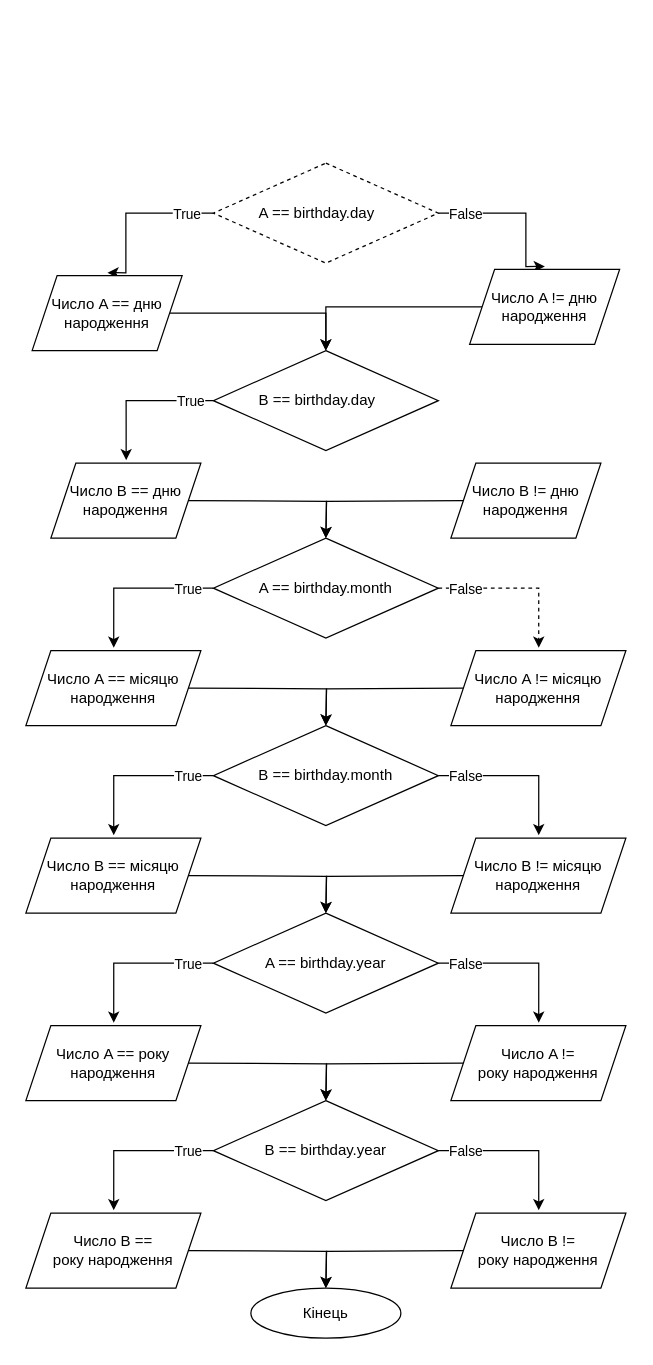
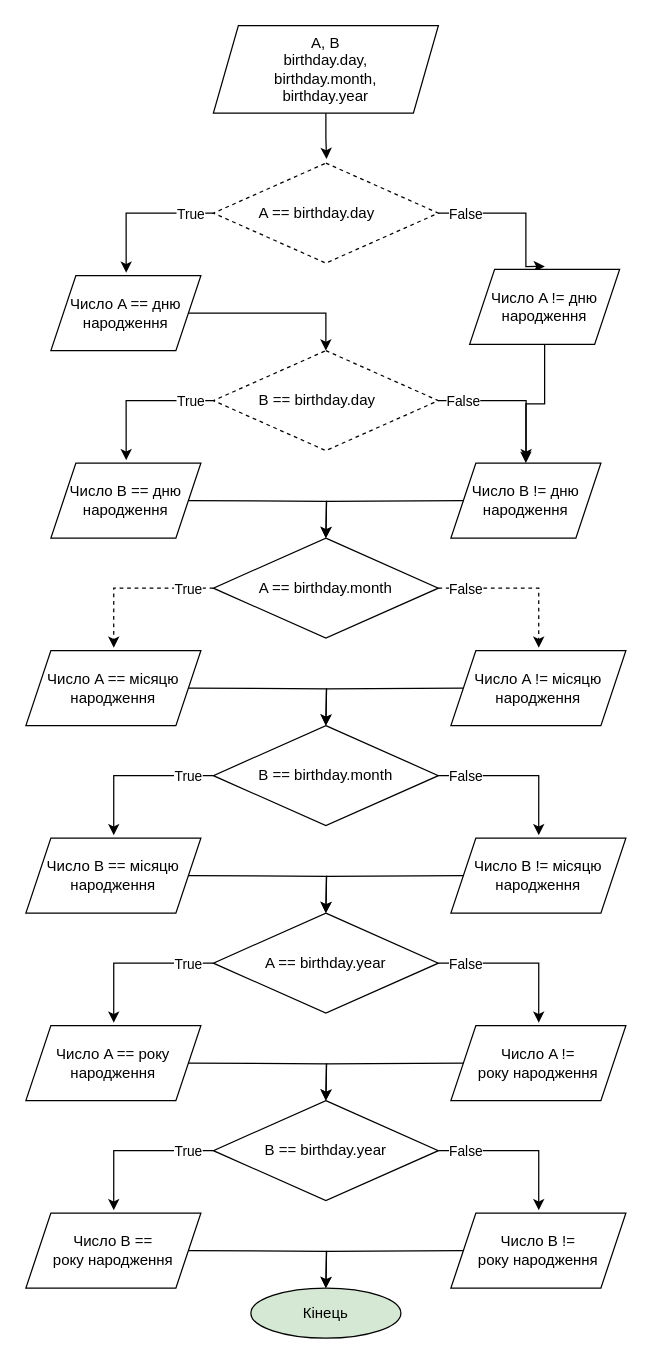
  <mxCell id="0" />
  <mxCell id="1" parent="0" />
+ <mxCell id="2" value="A, B&lt;div&gt;birthday.day,&lt;/div&gt;&lt;div&gt;birthday.month,&lt;/div&gt;&lt;div&gt;birthday.year&lt;/div&gt;" style="shape=parallelogram;perimeter=parallelogramPerimeter;whiteSpace=wrap;html=1;fixedSize=1;" vertex="1" parent="1"><mxGeometry x="170" y="20" width="180" height="70" as="geometry" /></mxCell>
  <mxCell id="3" style="edgeStyle=orthogonalEdgeStyle;rounded=0;orthogonalLoop=1;jettySize=auto;html=1;entryX=0.502;entryY=-0.039;entryDx=0;entryDy=0;entryPerimeter=0;" edge="1" parent="1" source="5" target="8"><mxGeometry relative="1" as="geometry"><mxPoint x="100" y="250" as="targetPoint" /><Array as="points"><mxPoint x="100" y="170" /></Array></mxGeometry></mxCell>
  <mxCell id="4" value="True" style="edgeLabel;html=1;align=center;verticalAlign=middle;resizable=0;points=[];" vertex="1" connectable="0" parent="3"><mxGeometry x="-0.675" relative="1" as="geometry"><mxPoint as="offset" /></mxGeometry></mxCell>
  <mxCell id="5" value="A == birthday.day&lt;span style=&quot;white-space: pre;&quot;&gt;&#09;&lt;/span&gt;" style="rhombus;whiteSpace=wrap;html=1;dashed=1;" vertex="1" parent="1"><mxGeometry x="170" y="130" width="180" height="80" as="geometry" /></mxCell>
+ <mxCell id="6" style="edgeStyle=orthogonalEdgeStyle;rounded=0;orthogonalLoop=1;jettySize=auto;html=1;entryX=0.503;entryY=-0.041;entryDx=0;entryDy=0;entryPerimeter=0;" edge="1" parent="1" source="2" target="5"><mxGeometry relative="1" as="geometry" /></mxCell>
  <mxCell id="7" style="edgeStyle=orthogonalEdgeStyle;rounded=0;orthogonalLoop=1;jettySize=auto;html=1;entryX=0.5;entryY=0;entryDx=0;entryDy=0;" edge="1" parent="1" source="8" target="15"><mxGeometry relative="1" as="geometry"><mxPoint x="260" y="250" as="targetPoint" /></mxGeometry></mxCell>
- <mxCell id="8" value="Число A == дню народження" style="shape=parallelogram;perimeter=parallelogramPerimeter;whiteSpace=wrap;html=1;fixedSize=1;" vertex="1" parent="1"><mxGeometry x="25" y="220" width="120" height="60" as="geometry" /></mxCell>
+ <mxCell id="8" value="Число A == дню народження" style="shape=parallelogram;perimeter=parallelogramPerimeter;whiteSpace=wrap;html=1;fixedSize=1;" vertex="1" parent="1"><mxGeometry x="40" y="220" width="120" height="60" as="geometry" /></mxCell>
  <mxCell id="9" style="edgeStyle=orthogonalEdgeStyle;rounded=0;orthogonalLoop=1;jettySize=auto;html=1;entryX=0.502;entryY=-0.039;entryDx=0;entryDy=0;entryPerimeter=0;exitX=1;exitY=0.5;exitDx=0;exitDy=0;" edge="1" parent="1" target="12" source="5"><mxGeometry relative="1" as="geometry"><mxPoint x="450" y="290" as="targetPoint" /><mxPoint x="520" y="210" as="sourcePoint" /><Array as="points"><mxPoint x="420" y="170" /></Array></mxGeometry></mxCell>
  <mxCell id="10" value="False" style="edgeLabel;html=1;align=center;verticalAlign=middle;resizable=0;points=[];" vertex="1" connectable="0" parent="9"><mxGeometry x="-0.675" relative="1" as="geometry"><mxPoint as="offset" /></mxGeometry></mxCell>
- <mxCell id="11" style="edgeStyle=orthogonalEdgeStyle;rounded=0;orthogonalLoop=1;jettySize=auto;html=1;entryX=0.5;entryY=0;entryDx=0;entryDy=0;" edge="1" parent="1" source="12" target="15"><mxGeometry relative="1" as="geometry" /></mxCell>
+ <mxCell id="11" style="edgeStyle=orthogonalEdgeStyle;rounded=0;orthogonalLoop=1;jettySize=auto;html=1;" edge="1" parent="1" source="12" target="19"><mxGeometry relative="1" as="geometry" /></mxCell>
  <mxCell id="12" value="Число A != дню народження" style="shape=parallelogram;perimeter=parallelogramPerimeter;whiteSpace=wrap;html=1;fixedSize=1;" vertex="1" parent="1"><mxGeometry x="375" y="215" width="120" height="60" as="geometry" /></mxCell>
  <mxCell id="13" style="edgeStyle=orthogonalEdgeStyle;rounded=0;orthogonalLoop=1;jettySize=auto;html=1;entryX=0.502;entryY=-0.039;entryDx=0;entryDy=0;entryPerimeter=0;" edge="1" parent="1" source="15" target="16"><mxGeometry relative="1" as="geometry"><mxPoint x="100" y="400" as="targetPoint" /><Array as="points"><mxPoint x="100" y="320" /></Array></mxGeometry></mxCell>
  <mxCell id="14" value="True" style="edgeLabel;html=1;align=center;verticalAlign=middle;resizable=0;points=[];" vertex="1" connectable="0" parent="13"><mxGeometry x="-0.675" relative="1" as="geometry"><mxPoint as="offset" /></mxGeometry></mxCell>
- <mxCell id="15" value="B == birthday.day&lt;span style=&quot;white-space: pre;&quot;&gt;&#09;&lt;/span&gt;" style="rhombus;whiteSpace=wrap;html=1;" vertex="1" parent="1"><mxGeometry x="170" y="280" width="180" height="80" as="geometry" /></mxCell>
+ <mxCell id="15" value="B == birthday.day&lt;span style=&quot;white-space: pre;&quot;&gt;&#09;&lt;/span&gt;" style="rhombus;whiteSpace=wrap;html=1;dashed=1;" vertex="1" parent="1"><mxGeometry x="170" y="280" width="180" height="80" as="geometry" /></mxCell>
  <mxCell id="16" value="Число B == дню народження" style="shape=parallelogram;perimeter=parallelogramPerimeter;whiteSpace=wrap;html=1;fixedSize=1;" vertex="1" parent="1"><mxGeometry x="40" y="370" width="120" height="60" as="geometry" /></mxCell>
+ <mxCell id="17" style="edgeStyle=orthogonalEdgeStyle;rounded=0;orthogonalLoop=1;jettySize=auto;html=1;entryX=0.502;entryY=-0.039;entryDx=0;entryDy=0;entryPerimeter=0;exitX=1;exitY=0.5;exitDx=0;exitDy=0;" edge="1" parent="1" source="15" target="19"><mxGeometry relative="1" as="geometry"><mxPoint x="450" y="440" as="targetPoint" /><mxPoint x="520" y="360" as="sourcePoint" /><Array as="points"><mxPoint x="420" y="320" /></Array></mxGeometry></mxCell>
+ <mxCell id="18" value="False" style="edgeLabel;html=1;align=center;verticalAlign=middle;resizable=0;points=[];" vertex="1" connectable="0" parent="17"><mxGeometry x="-0.675" relative="1" as="geometry"><mxPoint as="offset" /></mxGeometry></mxCell>
  <mxCell id="19" value="Число B != дню народження" style="shape=parallelogram;perimeter=parallelogramPerimeter;whiteSpace=wrap;html=1;fixedSize=1;" vertex="1" parent="1"><mxGeometry x="360" y="370" width="120" height="60" as="geometry" /></mxCell>
- <mxCell id="20" style="edgeStyle=orthogonalEdgeStyle;rounded=0;orthogonalLoop=1;jettySize=auto;html=1;entryX=0.502;entryY=-0.039;entryDx=0;entryDy=0;entryPerimeter=0;" edge="1" parent="1" source="22" target="23"><mxGeometry relative="1" as="geometry"><mxPoint x="100" y="550" as="targetPoint" /><Array as="points"><mxPoint x="90" y="470" /></Array></mxGeometry></mxCell>
+ <mxCell id="20" style="edgeStyle=orthogonalEdgeStyle;rounded=0;orthogonalLoop=1;jettySize=auto;html=1;entryX=0.502;entryY=-0.039;entryDx=0;entryDy=0;entryPerimeter=0;dashed=1;" edge="1" parent="1" source="22" target="23"><mxGeometry relative="1" as="geometry"><mxPoint x="100" y="550" as="targetPoint" /><Array as="points"><mxPoint x="90" y="470" /></Array></mxGeometry></mxCell>
  <mxCell id="21" value="True" style="edgeLabel;html=1;align=center;verticalAlign=middle;resizable=0;points=[];" vertex="1" connectable="0" parent="20"><mxGeometry x="-0.675" relative="1" as="geometry"><mxPoint as="offset" /></mxGeometry></mxCell>
  <mxCell id="22" value="A == birthday.month" style="rhombus;whiteSpace=wrap;html=1;" vertex="1" parent="1"><mxGeometry x="170" y="430" width="180" height="80" as="geometry" /></mxCell>
  <mxCell id="23" value="Число A == місяцю народження" style="shape=parallelogram;perimeter=parallelogramPerimeter;whiteSpace=wrap;html=1;fixedSize=1;" vertex="1" parent="1"><mxGeometry x="20" y="520" width="140" height="60" as="geometry" /></mxCell>
  <mxCell id="24" style="edgeStyle=orthogonalEdgeStyle;rounded=0;orthogonalLoop=1;jettySize=auto;html=1;entryX=0.502;entryY=-0.039;entryDx=0;entryDy=0;entryPerimeter=0;exitX=1;exitY=0.5;exitDx=0;exitDy=0;dashed=1;" edge="1" parent="1" source="22" target="26"><mxGeometry relative="1" as="geometry"><mxPoint x="450" y="590" as="targetPoint" /><mxPoint x="520" y="510" as="sourcePoint" /><Array as="points"><mxPoint x="430" y="470" /></Array></mxGeometry></mxCell>
  <mxCell id="25" value="False" style="edgeLabel;html=1;align=center;verticalAlign=middle;resizable=0;points=[];" vertex="1" connectable="0" parent="24"><mxGeometry x="-0.675" relative="1" as="geometry"><mxPoint as="offset" /></mxGeometry></mxCell>
  <mxCell id="26" value="Число A != місяцю народження" style="shape=parallelogram;perimeter=parallelogramPerimeter;whiteSpace=wrap;html=1;fixedSize=1;" vertex="1" parent="1"><mxGeometry x="360" y="520" width="140" height="60" as="geometry" /></mxCell>
  <mxCell id="27" style="edgeStyle=orthogonalEdgeStyle;rounded=0;orthogonalLoop=1;jettySize=auto;html=1;entryX=0.502;entryY=-0.039;entryDx=0;entryDy=0;entryPerimeter=0;" edge="1" parent="1" source="29" target="30"><mxGeometry relative="1" as="geometry"><mxPoint x="100" y="700" as="targetPoint" /><Array as="points"><mxPoint x="90" y="620" /></Array></mxGeometry></mxCell>
  <mxCell id="28" value="True" style="edgeLabel;html=1;align=center;verticalAlign=middle;resizable=0;points=[];" vertex="1" connectable="0" parent="27"><mxGeometry x="-0.675" relative="1" as="geometry"><mxPoint as="offset" /></mxGeometry></mxCell>
  <mxCell id="29" value="B == birthday.month" style="rhombus;whiteSpace=wrap;html=1;" vertex="1" parent="1"><mxGeometry x="170" y="580" width="180" height="80" as="geometry" /></mxCell>
  <mxCell id="30" value="Число B == місяцю народження" style="shape=parallelogram;perimeter=parallelogramPerimeter;whiteSpace=wrap;html=1;fixedSize=1;" vertex="1" parent="1"><mxGeometry x="20" y="670" width="140" height="60" as="geometry" /></mxCell>
  <mxCell id="31" style="edgeStyle=orthogonalEdgeStyle;rounded=0;orthogonalLoop=1;jettySize=auto;html=1;entryX=0.502;entryY=-0.039;entryDx=0;entryDy=0;entryPerimeter=0;exitX=1;exitY=0.5;exitDx=0;exitDy=0;" edge="1" parent="1" source="29" target="33"><mxGeometry relative="1" as="geometry"><mxPoint x="450" y="740" as="targetPoint" /><mxPoint x="520" y="660" as="sourcePoint" /><Array as="points"><mxPoint x="430" y="620" /></Array></mxGeometry></mxCell>
  <mxCell id="32" value="False" style="edgeLabel;html=1;align=center;verticalAlign=middle;resizable=0;points=[];" vertex="1" connectable="0" parent="31"><mxGeometry x="-0.675" relative="1" as="geometry"><mxPoint as="offset" /></mxGeometry></mxCell>
  <mxCell id="33" value="Число B != місяцю народження" style="shape=parallelogram;perimeter=parallelogramPerimeter;whiteSpace=wrap;html=1;fixedSize=1;" vertex="1" parent="1"><mxGeometry x="360" y="670" width="140" height="60" as="geometry" /></mxCell>
  <mxCell id="34" style="edgeStyle=orthogonalEdgeStyle;rounded=0;orthogonalLoop=1;jettySize=auto;html=1;entryX=0.502;entryY=-0.039;entryDx=0;entryDy=0;entryPerimeter=0;" edge="1" parent="1" source="36" target="37"><mxGeometry relative="1" as="geometry"><mxPoint x="100" y="850" as="targetPoint" /><Array as="points"><mxPoint x="90" y="770" /></Array></mxGeometry></mxCell>
  <mxCell id="35" value="True" style="edgeLabel;html=1;align=center;verticalAlign=middle;resizable=0;points=[];" vertex="1" connectable="0" parent="34"><mxGeometry x="-0.675" relative="1" as="geometry"><mxPoint as="offset" /></mxGeometry></mxCell>
  <mxCell id="36" value="A == birthday.year" style="rhombus;whiteSpace=wrap;html=1;" vertex="1" parent="1"><mxGeometry x="170" y="730" width="180" height="80" as="geometry" /></mxCell>
  <mxCell id="37" value="Число A == року народження" style="shape=parallelogram;perimeter=parallelogramPerimeter;whiteSpace=wrap;html=1;fixedSize=1;" vertex="1" parent="1"><mxGeometry x="20" y="820" width="140" height="60" as="geometry" /></mxCell>
  <mxCell id="38" style="edgeStyle=orthogonalEdgeStyle;rounded=0;orthogonalLoop=1;jettySize=auto;html=1;entryX=0.502;entryY=-0.039;entryDx=0;entryDy=0;entryPerimeter=0;exitX=1;exitY=0.5;exitDx=0;exitDy=0;" edge="1" parent="1" source="36" target="40"><mxGeometry relative="1" as="geometry"><mxPoint x="450" y="890" as="targetPoint" /><mxPoint x="520" y="810" as="sourcePoint" /><Array as="points"><mxPoint x="430" y="770" /></Array></mxGeometry></mxCell>
  <mxCell id="39" value="False" style="edgeLabel;html=1;align=center;verticalAlign=middle;resizable=0;points=[];" vertex="1" connectable="0" parent="38"><mxGeometry x="-0.675" relative="1" as="geometry"><mxPoint as="offset" /></mxGeometry></mxCell>
  <mxCell id="40" value="Число A != року&amp;nbsp;народження" style="shape=parallelogram;perimeter=parallelogramPerimeter;whiteSpace=wrap;html=1;fixedSize=1;" vertex="1" parent="1"><mxGeometry x="360" y="820" width="140" height="60" as="geometry" /></mxCell>
  <mxCell id="41" style="edgeStyle=orthogonalEdgeStyle;rounded=0;orthogonalLoop=1;jettySize=auto;html=1;entryX=0.502;entryY=-0.039;entryDx=0;entryDy=0;entryPerimeter=0;" edge="1" parent="1" source="43" target="44"><mxGeometry relative="1" as="geometry"><mxPoint x="100" y="1000" as="targetPoint" /><Array as="points"><mxPoint x="90" y="920" /></Array></mxGeometry></mxCell>
  <mxCell id="42" value="True" style="edgeLabel;html=1;align=center;verticalAlign=middle;resizable=0;points=[];" vertex="1" connectable="0" parent="41"><mxGeometry x="-0.675" relative="1" as="geometry"><mxPoint as="offset" /></mxGeometry></mxCell>
  <mxCell id="43" value="B == birthday.year" style="rhombus;whiteSpace=wrap;html=1;" vertex="1" parent="1"><mxGeometry x="170" y="880" width="180" height="80" as="geometry" /></mxCell>
  <mxCell id="44" value="Число B == року&amp;nbsp;народження" style="shape=parallelogram;perimeter=parallelogramPerimeter;whiteSpace=wrap;html=1;fixedSize=1;" vertex="1" parent="1"><mxGeometry x="20" y="970" width="140" height="60" as="geometry" /></mxCell>
  <mxCell id="45" style="edgeStyle=orthogonalEdgeStyle;rounded=0;orthogonalLoop=1;jettySize=auto;html=1;entryX=0.502;entryY=-0.039;entryDx=0;entryDy=0;entryPerimeter=0;exitX=1;exitY=0.5;exitDx=0;exitDy=0;" edge="1" parent="1" source="43" target="47"><mxGeometry relative="1" as="geometry"><mxPoint x="450" y="1040" as="targetPoint" /><mxPoint x="520" y="960" as="sourcePoint" /><Array as="points"><mxPoint x="430" y="920" /></Array></mxGeometry></mxCell>
  <mxCell id="46" value="False" style="edgeLabel;html=1;align=center;verticalAlign=middle;resizable=0;points=[];" vertex="1" connectable="0" parent="45"><mxGeometry x="-0.675" relative="1" as="geometry"><mxPoint as="offset" /></mxGeometry></mxCell>
  <mxCell id="47" value="Число B != року&amp;nbsp;народження" style="shape=parallelogram;perimeter=parallelogramPerimeter;whiteSpace=wrap;html=1;fixedSize=1;" vertex="1" parent="1"><mxGeometry x="360" y="970" width="140" height="60" as="geometry" /></mxCell>
- <mxCell id="48" value="Кінець" style="ellipse;whiteSpace=wrap;html=1;" vertex="1" parent="1"><mxGeometry x="200" y="1030" width="120" height="40" as="geometry" /></mxCell>
+ <mxCell id="48" value="Кінець" style="ellipse;whiteSpace=wrap;html=1;fillColor=#d5e8d4;" vertex="1" parent="1"><mxGeometry x="200" y="1030" width="120" height="40" as="geometry" /></mxCell>
  <mxCell id="49" style="edgeStyle=orthogonalEdgeStyle;rounded=0;orthogonalLoop=1;jettySize=auto;html=1;entryX=0.5;entryY=0;entryDx=0;entryDy=0;" edge="1" parent="1"><mxGeometry relative="1" as="geometry"><mxPoint x="260" y="430" as="targetPoint" /><mxPoint x="150" y="400" as="sourcePoint" /></mxGeometry></mxCell>
  <mxCell id="50" style="edgeStyle=orthogonalEdgeStyle;rounded=0;orthogonalLoop=1;jettySize=auto;html=1;entryX=0.5;entryY=0;entryDx=0;entryDy=0;" edge="1" parent="1"><mxGeometry relative="1" as="geometry"><mxPoint x="370" y="400" as="sourcePoint" /><mxPoint x="260" y="430" as="targetPoint" /></mxGeometry></mxCell>
  <mxCell id="51" style="edgeStyle=orthogonalEdgeStyle;rounded=0;orthogonalLoop=1;jettySize=auto;html=1;entryX=0.5;entryY=0;entryDx=0;entryDy=0;" edge="1" parent="1"><mxGeometry relative="1" as="geometry"><mxPoint x="260" y="580" as="targetPoint" /><mxPoint x="150" y="550" as="sourcePoint" /></mxGeometry></mxCell>
  <mxCell id="52" style="edgeStyle=orthogonalEdgeStyle;rounded=0;orthogonalLoop=1;jettySize=auto;html=1;entryX=0.5;entryY=0;entryDx=0;entryDy=0;" edge="1" parent="1"><mxGeometry relative="1" as="geometry"><mxPoint x="370" y="550" as="sourcePoint" /><mxPoint x="260" y="580" as="targetPoint" /></mxGeometry></mxCell>
  <mxCell id="53" style="edgeStyle=orthogonalEdgeStyle;rounded=0;orthogonalLoop=1;jettySize=auto;html=1;entryX=0.5;entryY=0;entryDx=0;entryDy=0;" edge="1" parent="1"><mxGeometry relative="1" as="geometry"><mxPoint x="260" y="730" as="targetPoint" /><mxPoint x="150" y="700" as="sourcePoint" /></mxGeometry></mxCell>
  <mxCell id="54" style="edgeStyle=orthogonalEdgeStyle;rounded=0;orthogonalLoop=1;jettySize=auto;html=1;entryX=0.5;entryY=0;entryDx=0;entryDy=0;" edge="1" parent="1"><mxGeometry relative="1" as="geometry"><mxPoint x="370" y="700" as="sourcePoint" /><mxPoint x="260" y="730" as="targetPoint" /></mxGeometry></mxCell>
  <mxCell id="55" style="edgeStyle=orthogonalEdgeStyle;rounded=0;orthogonalLoop=1;jettySize=auto;html=1;entryX=0.5;entryY=0;entryDx=0;entryDy=0;" edge="1" parent="1"><mxGeometry relative="1" as="geometry"><mxPoint x="260" y="880" as="targetPoint" /><mxPoint x="150" y="850" as="sourcePoint" /></mxGeometry></mxCell>
  <mxCell id="56" style="edgeStyle=orthogonalEdgeStyle;rounded=0;orthogonalLoop=1;jettySize=auto;html=1;entryX=0.5;entryY=0;entryDx=0;entryDy=0;" edge="1" parent="1"><mxGeometry relative="1" as="geometry"><mxPoint x="370" y="850" as="sourcePoint" /><mxPoint x="260" y="880" as="targetPoint" /></mxGeometry></mxCell>
  <mxCell id="57" style="edgeStyle=orthogonalEdgeStyle;rounded=0;orthogonalLoop=1;jettySize=auto;html=1;entryX=0.5;entryY=0;entryDx=0;entryDy=0;" edge="1" parent="1"><mxGeometry relative="1" as="geometry"><mxPoint x="260" y="1030" as="targetPoint" /><mxPoint x="150" y="1000" as="sourcePoint" /></mxGeometry></mxCell>
  <mxCell id="58" style="edgeStyle=orthogonalEdgeStyle;rounded=0;orthogonalLoop=1;jettySize=auto;html=1;entryX=0.5;entryY=0;entryDx=0;entryDy=0;" edge="1" parent="1"><mxGeometry relative="1" as="geometry"><mxPoint x="370" y="1000" as="sourcePoint" /><mxPoint x="260" y="1030" as="targetPoint" /></mxGeometry></mxCell>
